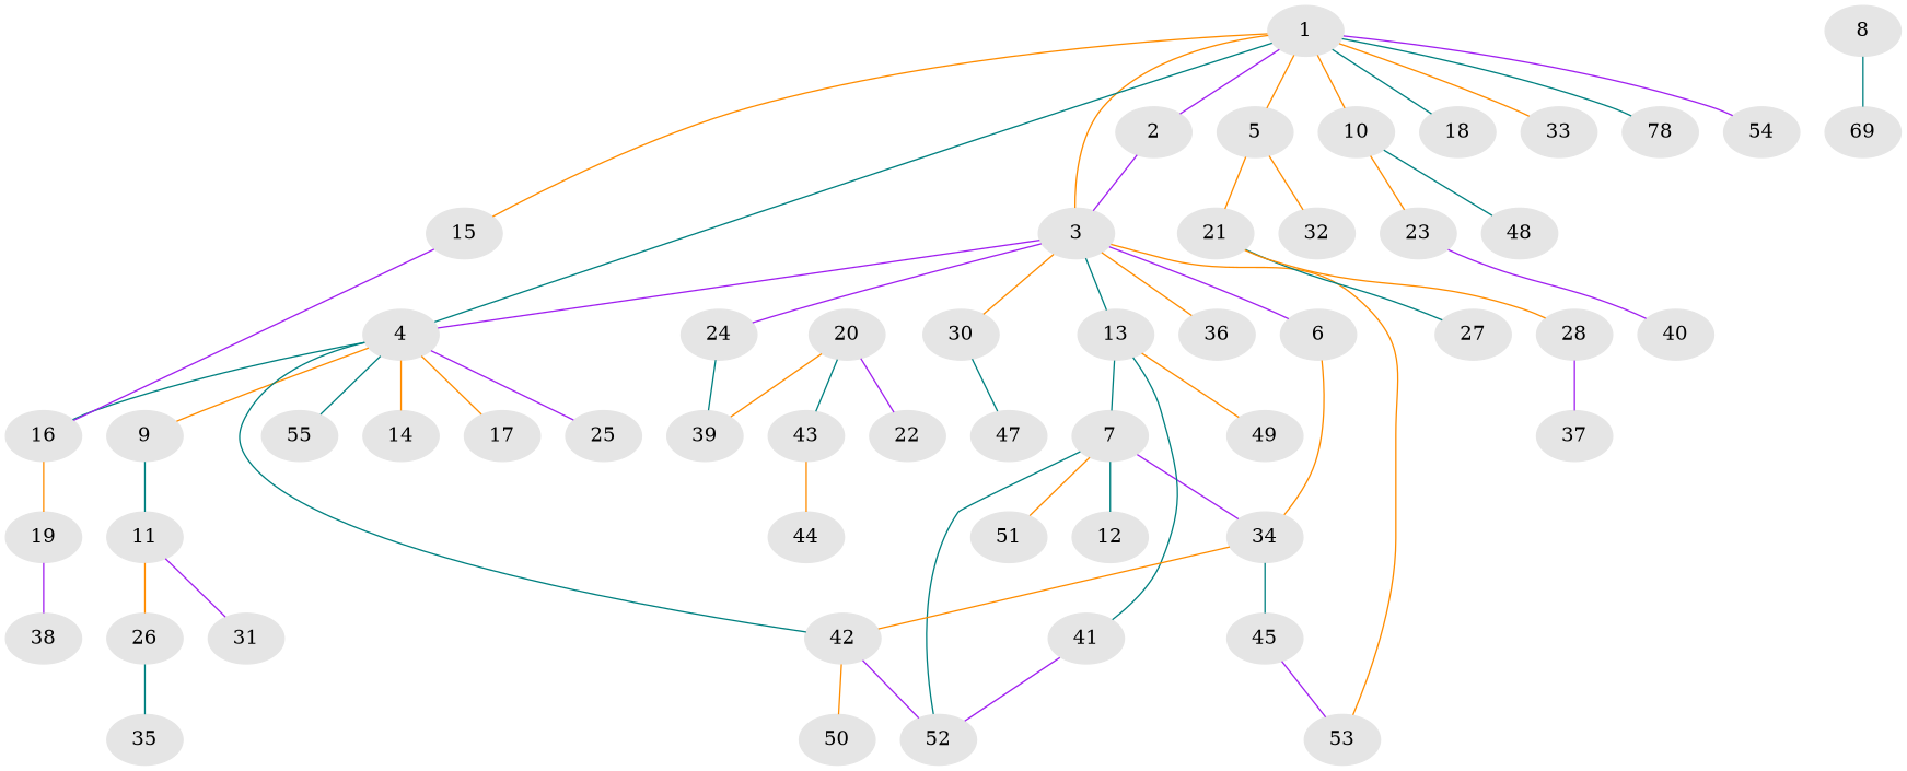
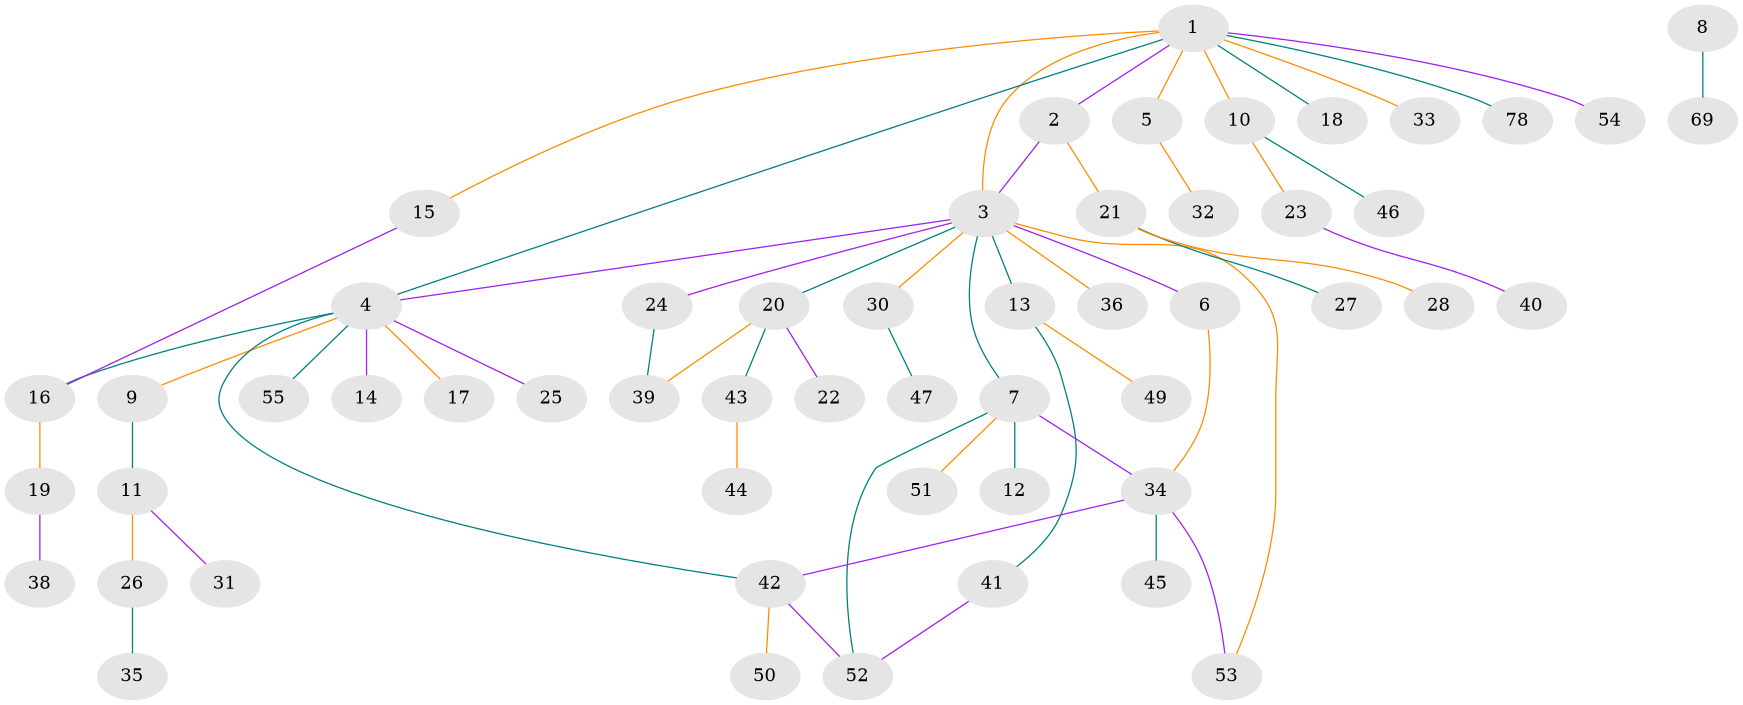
  graph {
    node [color=gray90 style=filled]
    edge [color=darkorange]
    1
    2
    3
    4
    5
    10
    15
    18
    33
    n10 [label=78]
    54
    6
    7
    13
    20
    24
    30
    36
    53
    9
    14
    16
    17
    25
    42
    55
    21
    32
    23
-   46 [label=48]
+   46
    34
    12
    51
    52
    49
    41
    22
    39
    43
    47
    11
    19
    50
    27
    28
    45
    n47 [label=69]
    8
    26
    31
    40
    35
    38
    44
-   37
    1 -- 2 [color=purple]
    1 -- 3
    1 -- 4 [color=teal]
    1 -- 5
    1 -- 10
    1 -- 15
    1 -- 18 [color=teal]
    1 -- 33
    1 -- n10 [color=teal]
    1 -- 54 [color=purple]
    2 -- 3 [color=purple]
    3 -- 4 [color=purple]
    3 -- 6 [color=purple]
-   13 -- 7 [color=teal]
+   3 -- 7 [color=teal]
    3 -- 13 [color=teal]
+   3 -- 20 [color=teal]
    3 -- 24 [color=purple]
    3 -- 30
    3 -- 36
    3 -- 53
    4 -- 9
-   4 -- 14
+   4 -- 14 [color=purple]
    4 -- 16 [color=teal]
    4 -- 17
    4 -- 25 [color=purple]
    4 -- 42 [color=teal]
    4 -- 55 [color=teal]
-   5 -- 21
+   2 -- 21
    5 -- 32
    10 -- 23
    10 -- 46 [color=teal]
    15 -- 16 [color=purple]
    6 -- 34
    7 -- 34 [color=purple]
    7 -- 12 [color=teal]
    7 -- 51
    7 -- 52 [color=teal]
    13 -- 49
    13 -- 41 [color=teal]
    20 -- 22 [color=purple]
    20 -- 39
    20 -- 43 [color=teal]
    24 -- 39 [color=teal]
    30 -- 47 [color=teal]
    9 -- 11 [color=teal]
    16 -- 19
    42 -- 52 [color=purple]
    42 -- 50
    21 -- 27 [color=teal]
    21 -- 28
    23 -- 40 [color=purple]
-   45 -- 53 [color=purple]
-   34 -- 42
+   34 -- 53 [color=purple]
+   34 -- 42 [color=purple]
    34 -- 45 [color=teal]
    41 -- 52 [color=purple]
    43 -- 44
    11 -- 26
    11 -- 31 [color=purple]
    19 -- 38 [color=purple]
-   28 -- 37 [color=purple]
    8 -- n47 [color=teal]
    26 -- 35 [color=teal]
  }
